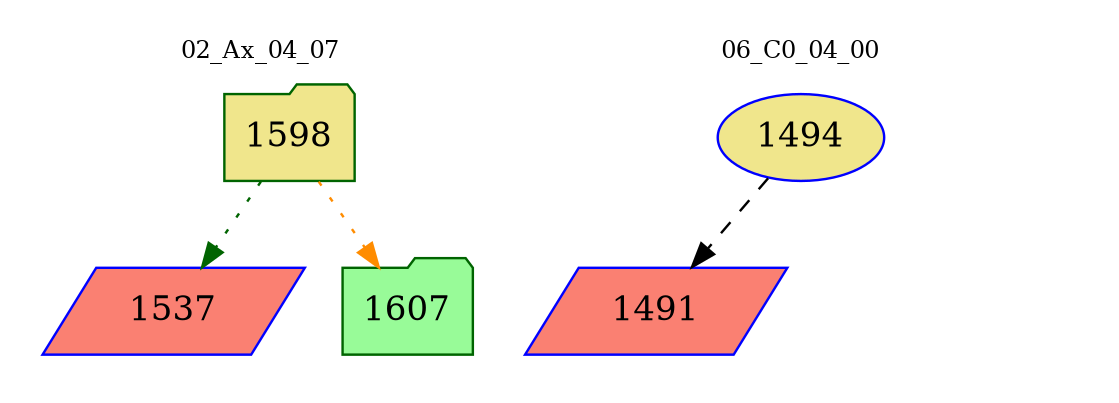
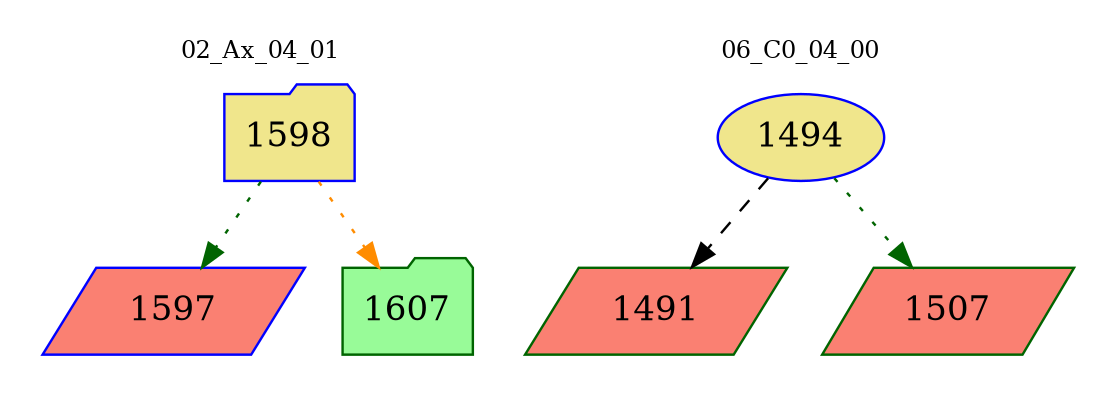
  digraph {
    node [color=darkgreen fillcolor=salmon shape=parallelogram style=filled]
    edge [color=darkgreen style=dotted]
-   n1 [fillcolor=khaki label=1598 shape=folder]
-   n2 [color=blue label=1537]
+   n1 [color=blue fillcolor=khaki label=1598 shape=folder]
+   n2 [color=blue label=1597]
    n3 [fillcolor=palegreen label=1607 shape=folder]
    n4 [color=blue fillcolor=khaki label=1494 shape=ellipse]
-   n5 [color=blue label=1491]
+   n5 [label=1491]
+   n6 [label=1507]
    subgraph cluster_1 {
      color=white
      fontsize=10
-     label="02_Ax_04_07"
+     label="02_Ax_04_01"
      n1
      n2
      n3
    }
    subgraph cluster_2 {
      color=white
      fontsize=10
      label="06_C0_04_00"
      n4
      n5
+     n6
    }
    n1 -> n2
    n1 -> n3 [color=darkorange]
    n4 -> n5 [color=black style=dashed]
+   n4 -> n6
  }
